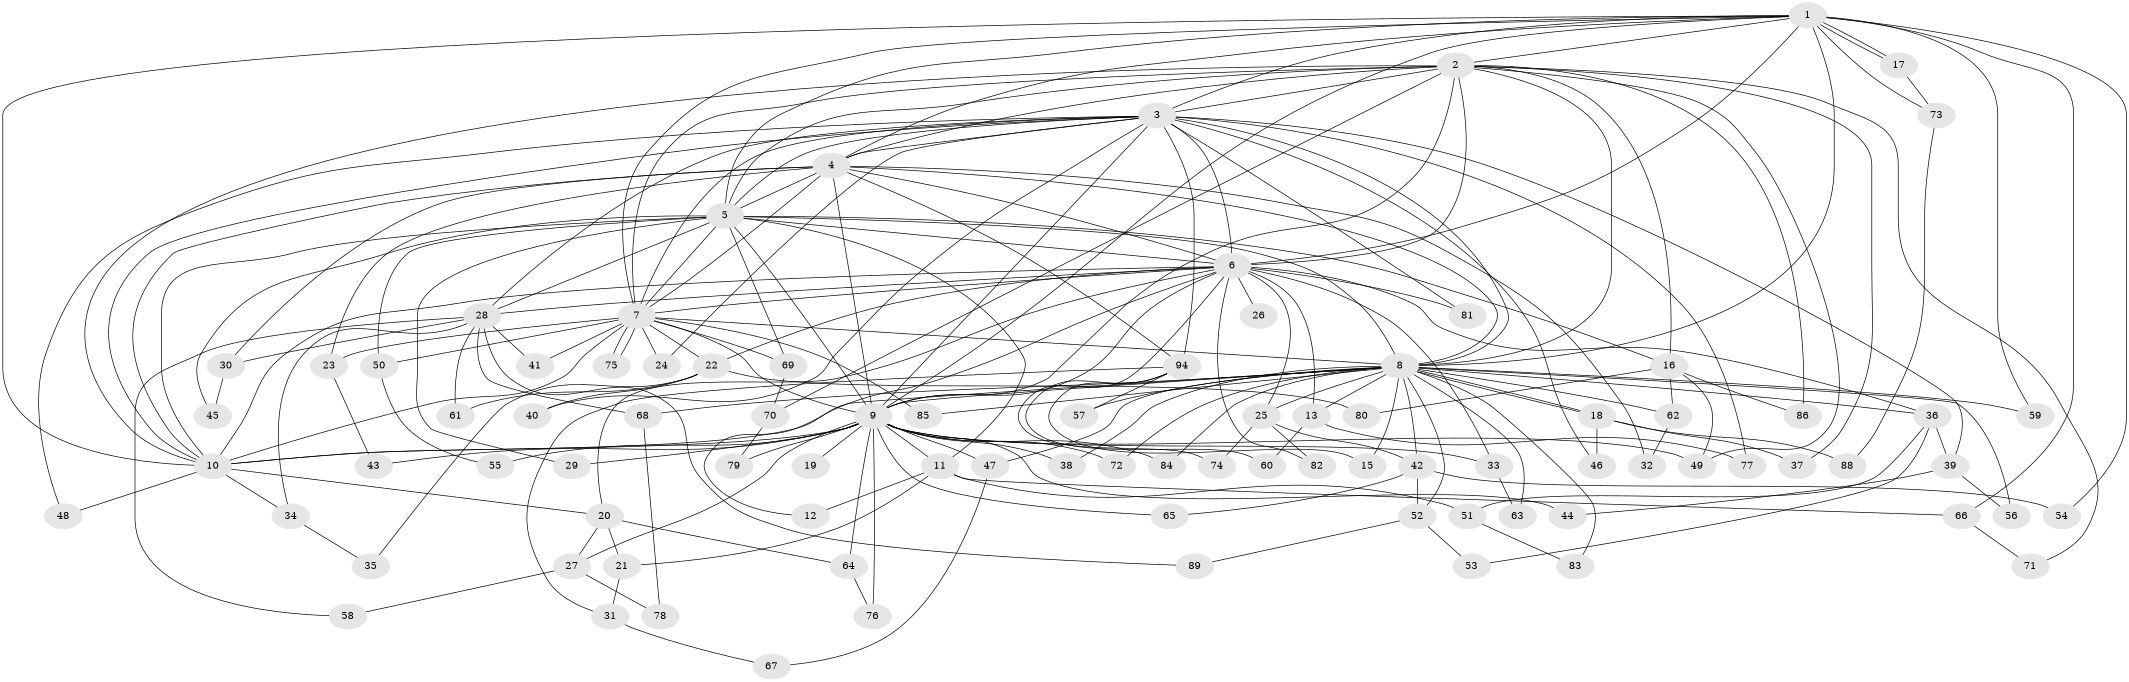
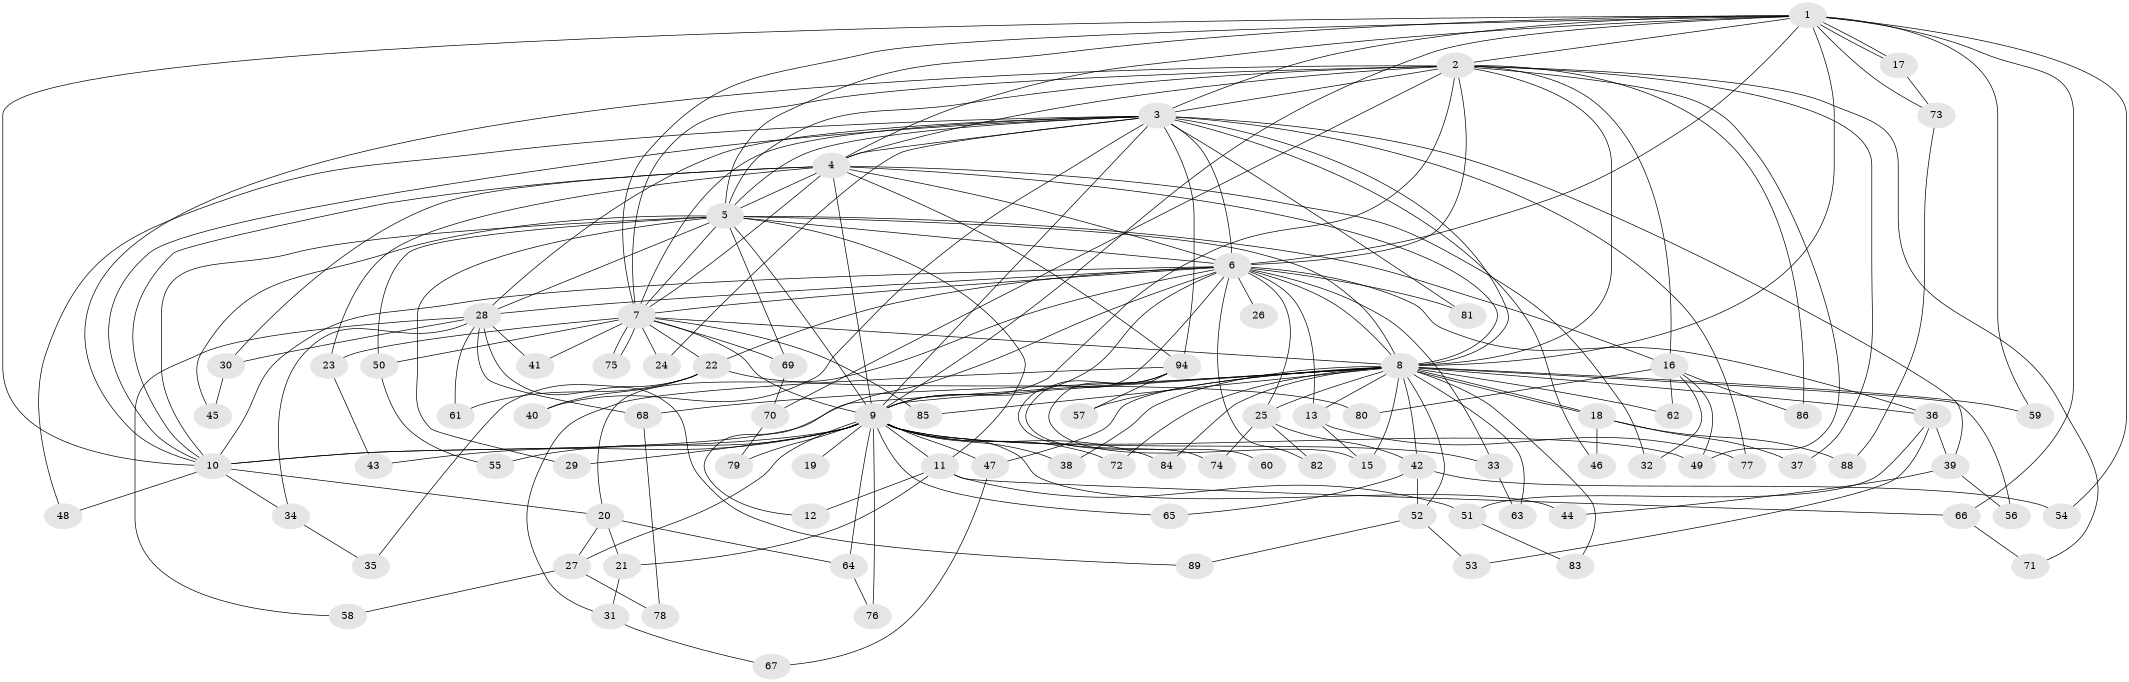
  graph {
    node [color=gray90 style=filled]
    1
    2
    3
    4
    5
    6
    7
    8
    9
    10
    17
    54
    59
    66
    73
    16
    37
    70
    71
    86
    49
    n22 [label=94]
    24
    39
    40
    46
    48
    77
    81
    28
    23
    30
    32
    11
    29
    45
    50
    69
    26
    12
    13
    20
    22
    25
    33
    36
    74
    82
    41
    75
    85
    15
    18
    38
    42
    47
    52
    56
    57
    62
    63
    68
    72
    83
    84
    19
    27
    43
    44
    55
    64
    65
    76
    79
    34
    88
    80
    60
    31
    21
    51
    61
    58
    89
    35
    53
    67
    78
    1 -- 2
    1 -- 3
    1 -- 4
    1 -- 5
    1 -- 6
    1 -- 7
    1 -- 8
    1 -- 9
    1 -- 10
    1 -- 17
    1 -- 17
    1 -- 54
    1 -- 59
    1 -- 66
    1 -- 73
    2 -- 3
    2 -- 4
    2 -- 5
    2 -- 6
    2 -- 7
    2 -- 8
    2 -- 9
    2 -- 10
    2 -- 16
    2 -- 37
    2 -- 70
    2 -- 71
    2 -- 86
    2 -- 49
    3 -- 4
    3 -- 5
    3 -- 6
    3 -- 7
    3 -- 8
    3 -- 9
    3 -- 10
    3 -- n22
    3 -- 24
    3 -- 39
    3 -- 40
    3 -- 46
    3 -- 48
    3 -- 77
    3 -- 81
    3 -- 28
    4 -- 5
    4 -- 6
    4 -- 7
    4 -- 8
    4 -- 9
    4 -- 10
    4 -- n22
    4 -- 23
    4 -- 30
    4 -- 32
    5 -- 6
    5 -- 7
    5 -- 8
    5 -- 9
    5 -- 10
    5 -- 16
    5 -- 28
    5 -- 11
    5 -- 29
    5 -- 45
    5 -- 50
    5 -- 69
    6 -- 7
+   6 -- 8
    6 -- 9
    6 -- 10
    6 -- 81
    6 -- 28
    6 -- 26
    6 -- 12
    6 -- 13
    6 -- 20
    6 -- 22
    6 -- 25
    6 -- 33
    6 -- 36
    6 -- 74
    6 -- 82
    7 -- 8
    7 -- 9
-   7 -- 10
    7 -- 24
    7 -- 23
    7 -- 50
    7 -- 69
    7 -- 22
    7 -- 41
    7 -- 75
    7 -- 75
    7 -- 85
    8 -- 9
    8 -- 10
    8 -- 59
    8 -- 13
    8 -- 25
    8 -- 36
    8 -- 85
    8 -- 15
    8 -- 18
    8 -- 18
    8 -- 38
    8 -- 42
    8 -- 47
    8 -- 52
    8 -- 56
    8 -- 57
    8 -- 62
    8 -- 63
    8 -- 68
    8 -- 72
    8 -- 83
    8 -- 84
    9 -- 10
    9 -- 49
    9 -- 11
    9 -- 29
    9 -- 33
    9 -- 38
    9 -- 47
    9 -- 72
    9 -- 84
    9 -- 19
    9 -- 27
    9 -- 43
    9 -- 44
    9 -- 55
    9 -- 64
    9 -- 65
    9 -- 76
    9 -- 79
    10 -- 48
    10 -- 20
    10 -- 34
    17 -- 73
    66 -- 71
    73 -- 88
    16 -- 86
    16 -- 49
-   62 -- 32
+   16 -- 32
    16 -- 62
    16 -- 80
    70 -- 79
    n22 -- 15
    n22 -- 57
    n22 -- 60
    n22 -- 31
    39 -- 56
    39 -- 44
    28 -- 30
    28 -- 41
    28 -- 68
    28 -- 34
    28 -- 61
    28 -- 58
    28 -- 89
    23 -- 43
    30 -- 45
    11 -- 66
    11 -- 12
    11 -- 21
    11 -- 51
    50 -- 55
    69 -- 70
    13 -- 77
-   13 -- 60
+   13 -- 15
    20 -- 27
    20 -- 64
    20 -- 21
    22 -- 40
    22 -- 80
    22 -- 61
    22 -- 35
    25 -- 74
    25 -- 82
    25 -- 42
    33 -- 63
    36 -- 39
    36 -- 51
    36 -- 53
    18 -- 37
    18 -- 46
    18 -- 88
    42 -- 54
    42 -- 52
    42 -- 65
    47 -- 67
    52 -- 89
    52 -- 53
    68 -- 78
    27 -- 58
    27 -- 78
    64 -- 76
    34 -- 35
    31 -- 67
    21 -- 31
    51 -- 83
  }
